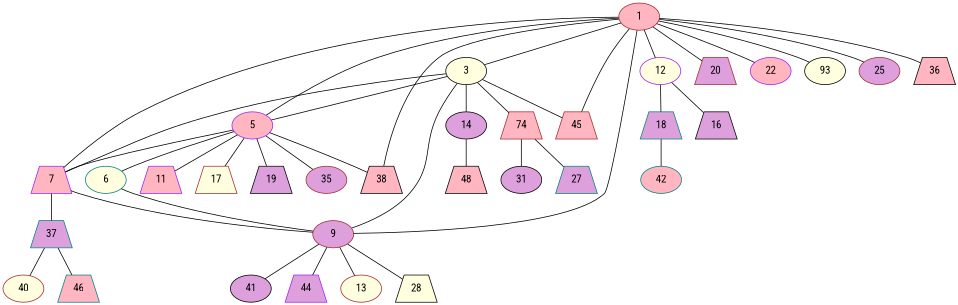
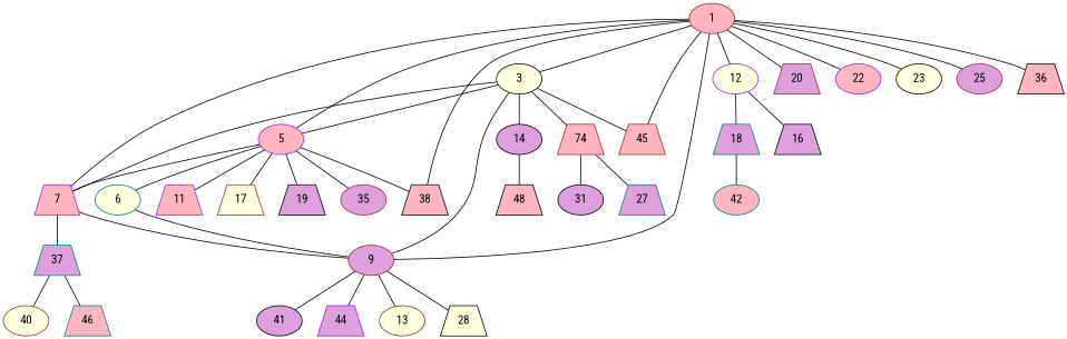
  graph {
    fontname="Roboto Condensed"
    node [color=black fillcolor=plum fontname="Roboto Condensed" shape=trapezium style=filled]
    edge [fontname="Roboto Condensed"]
    1 [color=brown fillcolor=lightpink shape=ellipse super="+2"]
    3 [fillcolor=lightyellow shape=ellipse super="+4"]
    5 [color=purple fillcolor=lightpink shape=ellipse super="+15"]
    7 [color=purple fillcolor=lightpink super="+8"]
    9 [color=brown shape=ellipse super="+10"]
    12 [color=purple fillcolor=lightyellow shape=ellipse super="+39"]
    20 [color=brown]
    22 [color=purple fillcolor=lightpink shape=ellipse]
-   23 [fillcolor=lightyellow shape=ellipse label=93]
+   23 [fillcolor=lightyellow shape=ellipse]
    25 [color=brown shape=ellipse]
    36 [fillcolor=lightpink]
    38 [fillcolor=lightpink]
    45 [color=brown fillcolor=lightpink]
    14 [shape=ellipse super="+26"]
    n15 [color=brown fillcolor=lightpink label=74 super="+30"]
    6 [color=teal fillcolor=lightyellow shape=ellipse]
    11 [color=purple fillcolor=lightpink]
    17 [color=brown fillcolor=lightyellow super="+29"]
    19
    35 [color=brown shape=ellipse]
    37 [color=teal super="+43"]
    13 [color=brown fillcolor=lightyellow shape=ellipse super="+32"]
    28 [fillcolor=lightyellow]
    41 [shape=ellipse]
    44 [color=purple]
    16 [super="+21"]
    18 [color=teal super="+33"]
    48 [fillcolor=lightpink]
    27 [color=teal super="+34"]
    31 [shape=ellipse]
    40 [color=brown fillcolor=lightyellow shape=ellipse super="+47"]
    46 [color=teal fillcolor=lightpink]
    42 [color=teal fillcolor=lightpink shape=ellipse]
    1 -- 3
    1 -- 5
    1 -- 7
    1 -- 9
    1 -- 12
    1 -- 20
    1 -- 22
    1 -- 23
    1 -- 25
    1 -- 36
    1 -- 38
    1 -- 45
    3 -- 5
    3 -- 7
    3 -- 9
    3 -- 45
    3 -- 14
    3 -- n15
    5 -- 7 [weight=2]
    5 -- 38
    5 -- 6
    5 -- 11
    5 -- 17
    5 -- 19
    5 -- 35
    7 -- 9
    7 -- 37
    9 -- 13
    9 -- 28
    9 -- 41
    9 -- 44
    12 -- 16
    12 -- 18
    14 -- 48
    n15 -- 27
    n15 -- 31
    6 -- 9
    37 -- 40
    37 -- 46
    18 -- 42
  }
